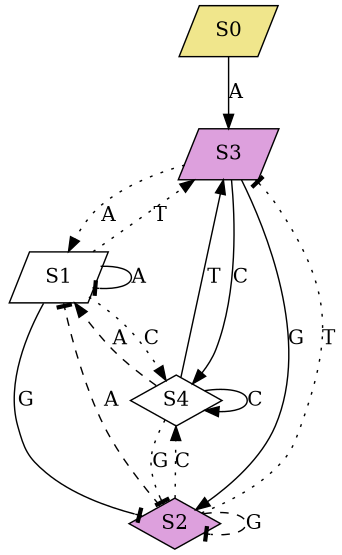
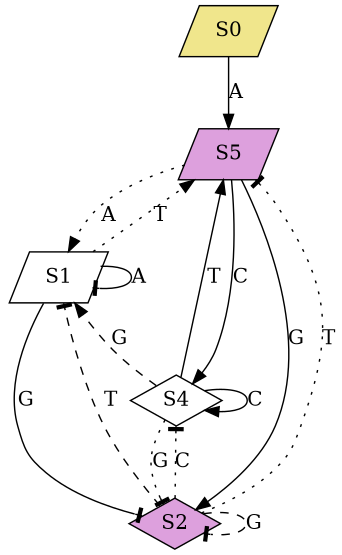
  strict digraph {
    node [fillcolor=plum shape=parallelogram style=filled]
    edge [arrowhead=normal style=solid]
    S0 [fillcolor=khaki]
-   S3
+   S3 [label=S5]
    S1 [fillcolor=white]
    S2 [shape=diamond]
    S4 [fillcolor=white shape=diamond]
    S0 -> S3 [label=A]
    S3 -> S1 [label=A style=dotted]
    S3 -> S2 [label=G]
    S3 -> S4 [label=C]
    S1 -> S3 [label=T style=dotted]
    S1 -> S1 [arrowhead=tee label=A]
    S1 -> S2 [arrowhead=tee label=G]
-   S1 -> S4 [label=C style=dotted]
    S2 -> S3 [arrowhead=tee label=T style=dotted]
-   S2 -> S1 [arrowhead=tee label=A style=dashed]
+   S2 -> S1 [arrowhead=tee label=T style=dashed]
    S2 -> S2 [arrowhead=tee label=G style=dashed]
-   S2 -> S4 [label=C style=dotted]
+   S2 -> S4 [arrowhead=tee label=C style=dotted]
    S4 -> S3 [label=T]
-   S4 -> S1 [label=A style=dashed]
+   S4 -> S1 [label=G style=dashed]
    S4 -> S2 [arrowhead=tee label=G style=dotted]
    S4 -> S4 [label=C]
  }
